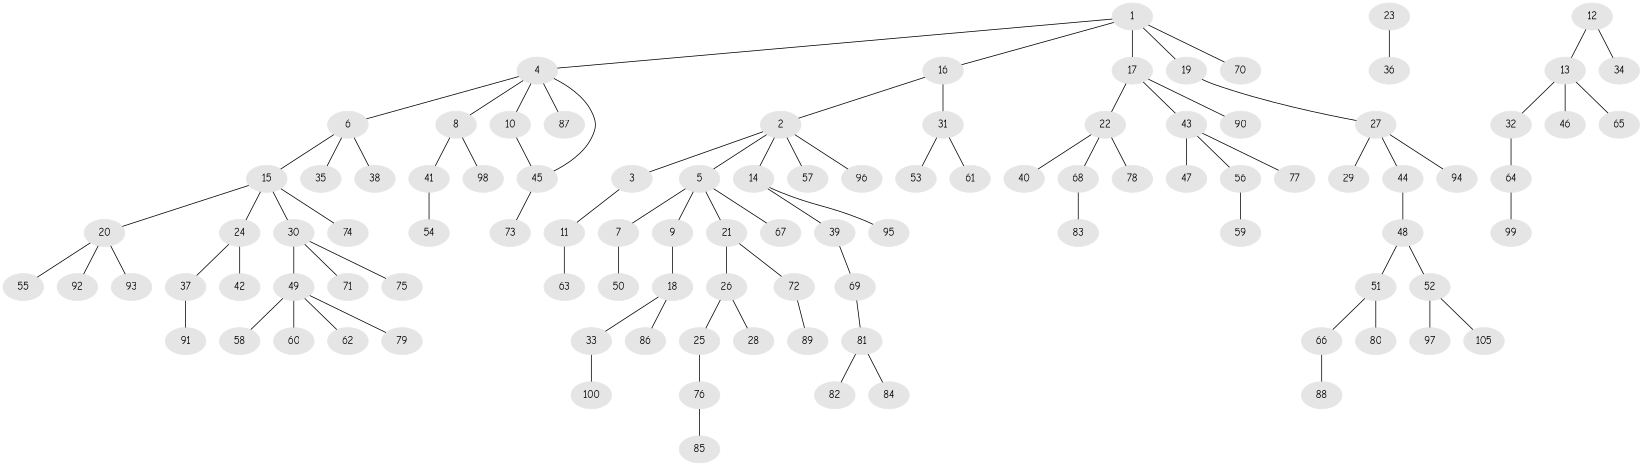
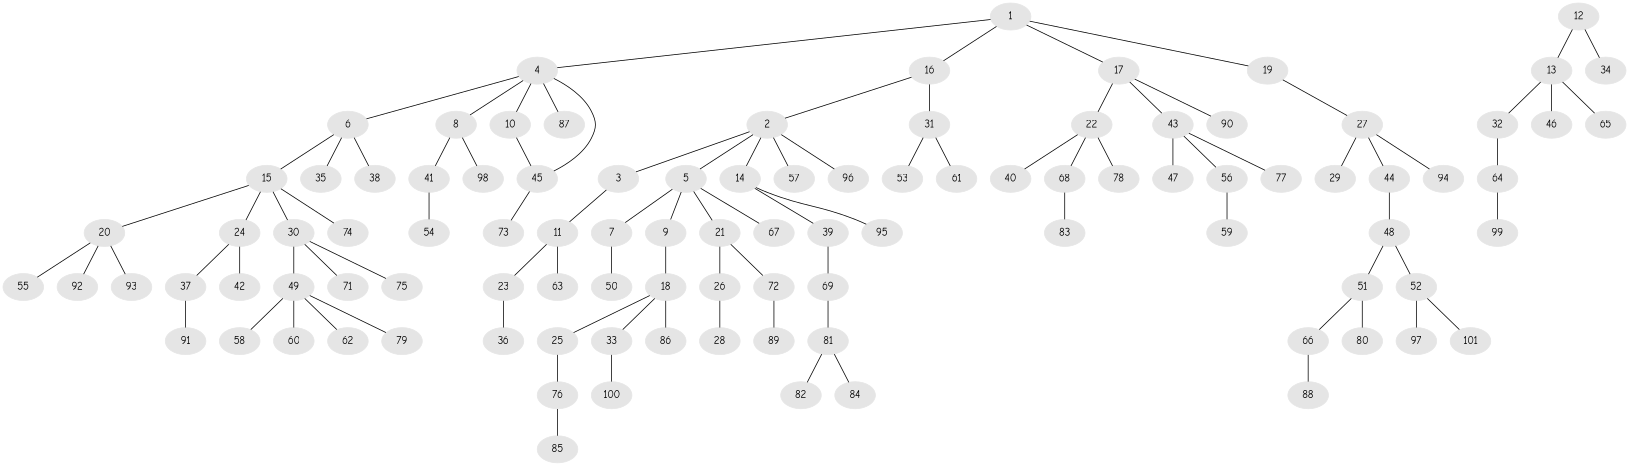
  graph {
    fontname="Comic Neue"
    node [color=gray90 fontname="Comic Neue" style=filled]
    edge [fontname="Comic Neue"]
    1
    4
    16
    17
    19
-   70
    2
    3
    5
    14
    57
    96
    6
    8
    10
    87
    45
    31
    22
    43
    90
    27
    11
    7
    9
    21
    67
    39
    95
    23
    63
    15
    35
    38
    41
    98
    12
    13
    34
    50
    18
    26
    72
    20
    24
    30
    74
    54
    25
    33
    86
    73
    36
    32
    46
    65
    64
    69
    55
    92
    93
    37
    42
    49
    71
    75
    53
    61
    40
    68
    78
    47
    56
    77
    76
    100
    29
    44
    94
    28
    89
    83
    91
    85
    48
    58
    60
    62
    79
    99
    81
    59
    51
    52
    66
    80
    97
-   101 [label=105]
+   101
    88
    82
    84
    1 -- 4
    1 -- 16
    1 -- 17
    1 -- 19
-   1 -- 70
    4 -- 6
    4 -- 8
    4 -- 10
    4 -- 87
    4 -- 45
    16 -- 2
    16 -- 31
    17 -- 22
    17 -- 43
    17 -- 90
    19 -- 27
    2 -- 3
    2 -- 5
    2 -- 14
    2 -- 57
    2 -- 96
    3 -- 11
    5 -- 7
    5 -- 9
    5 -- 21
    5 -- 67
    14 -- 39
    14 -- 95
    6 -- 15
    6 -- 35
    6 -- 38
    8 -- 41
    8 -- 98
    10 -- 45
    45 -- 73
    31 -- 53
    31 -- 61
    22 -- 40
    22 -- 68
    22 -- 78
    43 -- 47
    43 -- 56
    43 -- 77
    27 -- 29
    27 -- 44
    27 -- 94
+   11 -- 23
    11 -- 63
    7 -- 50
    9 -- 18
    21 -- 26
    21 -- 72
    39 -- 69
    23 -- 36
    15 -- 20
    15 -- 24
    15 -- 30
    15 -- 74
    41 -- 54
    12 -- 13
    12 -- 34
    13 -- 32
    13 -- 46
    13 -- 65
-   26 -- 25
+   18 -- 25
    18 -- 33
    18 -- 86
    26 -- 28
    72 -- 89
    20 -- 55
    20 -- 92
    20 -- 93
    24 -- 37
    24 -- 42
    30 -- 49
    30 -- 71
    30 -- 75
    25 -- 76
    33 -- 100
    32 -- 64
    64 -- 99
    69 -- 81
    37 -- 91
    49 -- 58
    49 -- 60
    49 -- 62
    49 -- 79
    68 -- 83
    56 -- 59
    76 -- 85
    44 -- 48
    48 -- 51
    48 -- 52
    81 -- 82
    81 -- 84
    51 -- 66
    51 -- 80
    52 -- 97
    52 -- 101
    66 -- 88
  }
